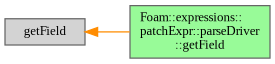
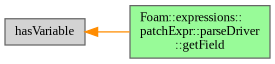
  digraph {
    rankdir=LR
    fontname="Liberation Serif"
    node [color=gray40 fontname="Liberation Serif" fontsize=10 shape=record style=filled]
-   n1 [fillcolor=lightgrey fontcolor=black height=0.2 label=getField width=0.4]
+   n1 [fillcolor=lightgrey fontcolor=black height=0.2 label=hasVariable width=0.4]
    n2 [height=0.2 label="Foam::expressions::\lpatchExpr::parseDriver\l::getField" width=0.4 fillcolor=palegreen]
    n1 -> n2 [color=darkorange dir=back fontname="Liberation Serif" fontsize=10 labelfontname=Helvetica labelfontsize=10 style=solid]
  }
